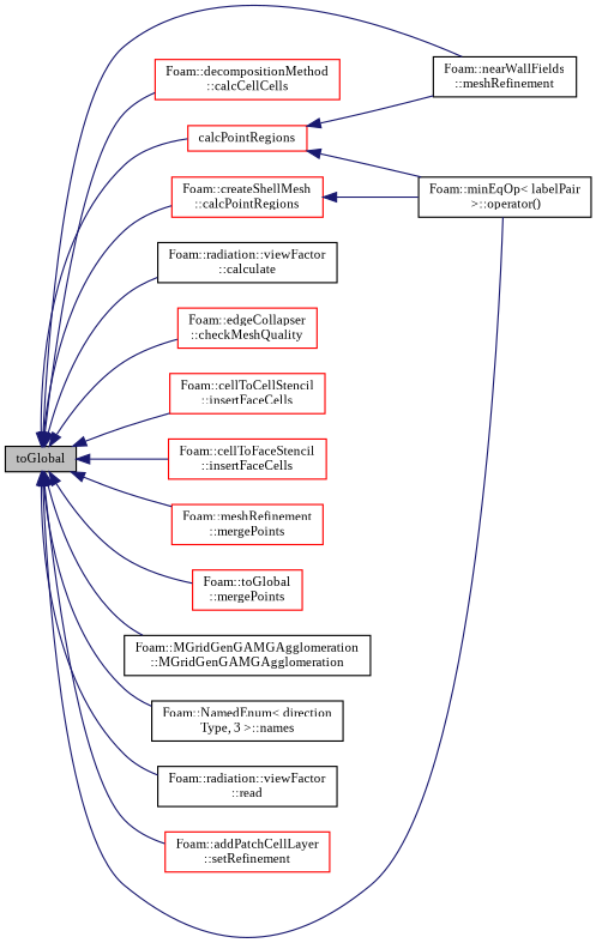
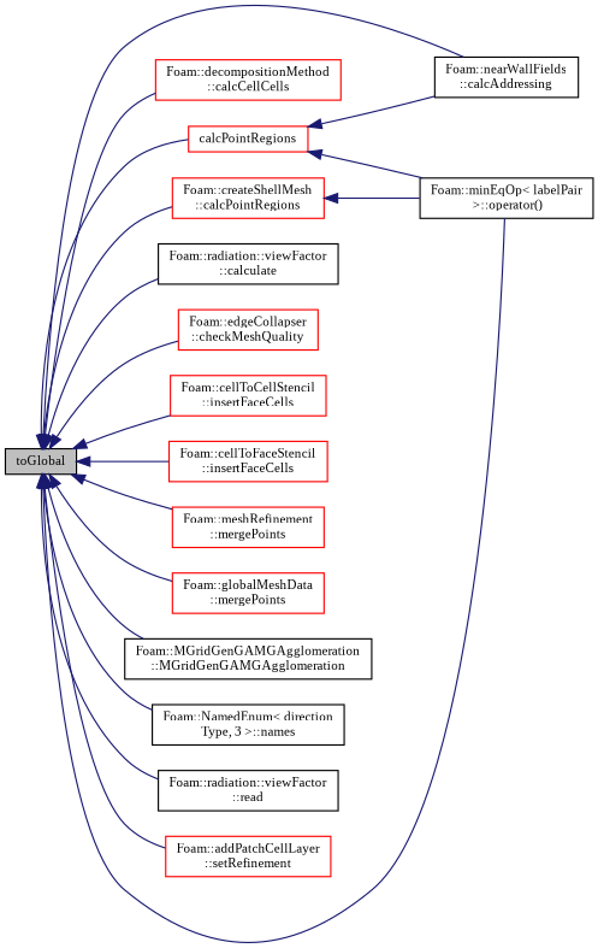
  digraph {
    fontname="Liberation Serif"
    rankdir=LR
    node [color=red fontname="Liberation Serif" fontsize=10 shape=record]
    edge [color=midnightblue dir=back fontname="Liberation Serif" fontsize=10 labelfontname=FreeSans labelfontsize=10 style=solid]
    n1 [color=black fillcolor=grey75 fontcolor=black height=0.2 label=toGlobal style=filled width=0.4]
-   n2 [color=black height=0.2 label="Foam::nearWallFields\l::meshRefinement" width=0.4]
+   n2 [color=black height=0.2 label="Foam::nearWallFields\l::calcAddressing" width=0.4]
    n3 [height=0.2 label="Foam::decompositionMethod\l::calcCellCells" width=0.4]
    n4 [height=0.2 label="Foam::createShellMesh\l::calcPointRegions" width=0.4]
    n5 [color=black height=0.2 label="Foam::minEqOp\< labelPair\l \>::operator()" width=0.4]
    n6 [color=black height=0.2 label="Foam::radiation::viewFactor\l::calculate" width=0.4]
    n7 [height=0.2 label="Foam::edgeCollapser\l::checkMeshQuality" width=0.4]
    n8 [height=0.2 label="Foam::cellToCellStencil\l::insertFaceCells" width=0.4]
    n9 [height=0.2 label="Foam::cellToFaceStencil\l::insertFaceCells" width=0.4]
    n10 [height=0.2 label="Foam::meshRefinement\l::mergePoints" width=0.4]
-   n11 [height=0.2 label="Foam::toGlobal\l::mergePoints" width=0.4]
+   n11 [height=0.2 label="Foam::globalMeshData\l::mergePoints" width=0.4]
    n12 [color=black height=0.2 label="Foam::MGridGenGAMGAgglomeration\l::MGridGenGAMGAgglomeration" width=0.4]
    n13 [color=black height=0.2 label="Foam::NamedEnum\< direction\lType, 3 \>::names" width=0.4]
    n14 [color=black height=0.2 label="Foam::radiation::viewFactor\l::read" width=0.4]
    n15 [height=0.2 label="Foam::addPatchCellLayer\l::setRefinement" width=0.4]
    n16 [height=0.2 label=calcPointRegions width=0.4]
    n1 -> n2
    n1 -> n3
    n1 -> n4
    n1 -> n5
    n1 -> n6
    n1 -> n7
    n1 -> n8
    n1 -> n9
    n1 -> n10
    n1 -> n11
    n1 -> n12
    n1 -> n13
    n1 -> n14
    n1 -> n15
    n1 -> n16
    n4 -> n5
    n16 -> n2
    n16 -> n5
  }
